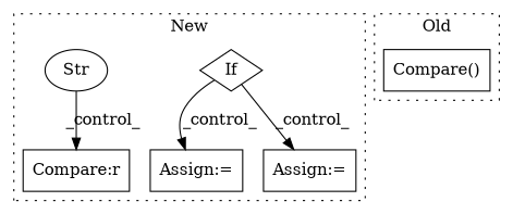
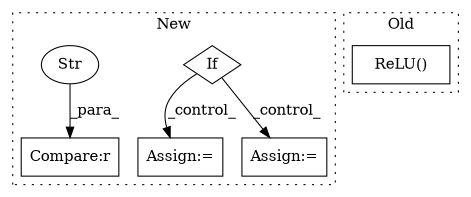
  digraph {
    node [a=68 l=3 shape=box]
    n1 [a=96 l="3,14" label=If s="231,247" shape=diamond]
    n2 [a=40 l=13 label="Compare:r" s=234]
    n3 [label="Assign:=" s=687]
    n4 [label="Assign:=" s=505]
    n5 [a=66 l=6 label=Str s=241 shape=ellipse]
-   n6 [a=75 l="8,1" label="Compare()" s="413,425"]
+   n6 [a=75 l="8,1" label="ReLU()" s="413,425"]
    subgraph cluster_1 {
      label=New
      style=dotted
      n1
      n2
      n3
      n4
      n5
    }
    subgraph cluster_2 {
      label=Old
      style=dotted
      n6
    }
    n1 -> n3 [label=_control_]
    n1 -> n4 [label=_control_]
-   n5 -> n2 [label=_control_]
+   n5 -> n2 [label=_para_]
  }
